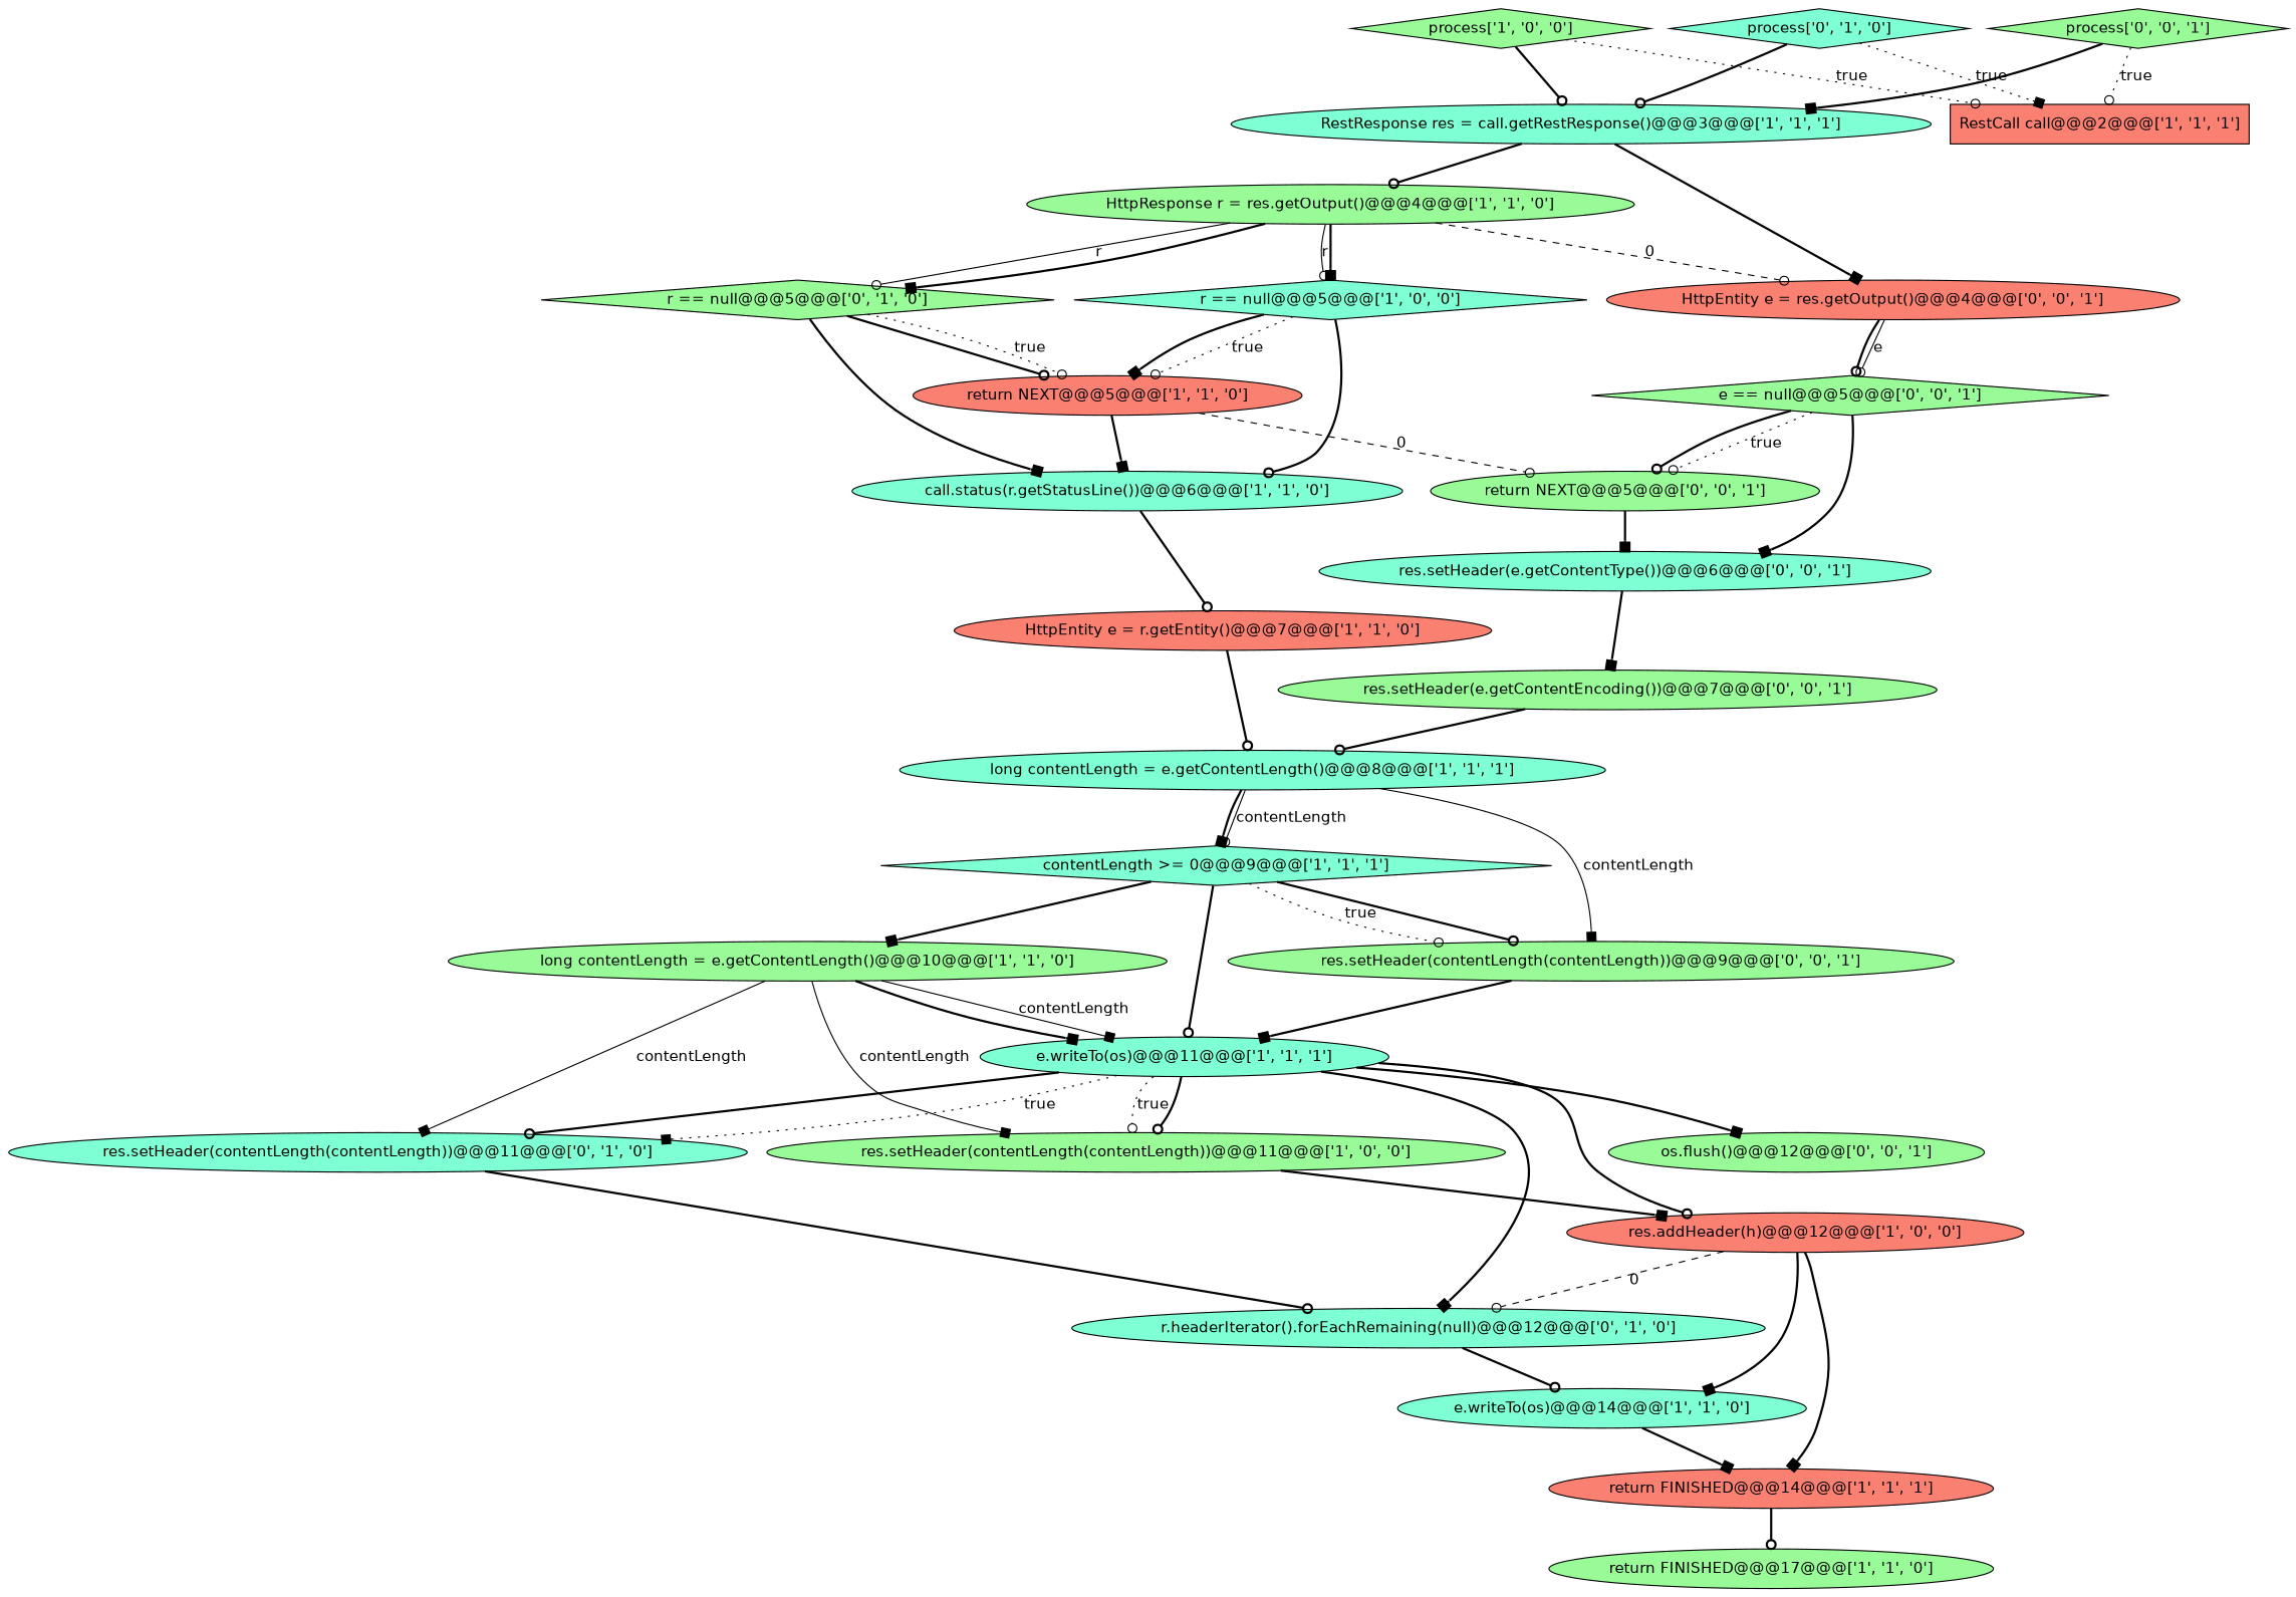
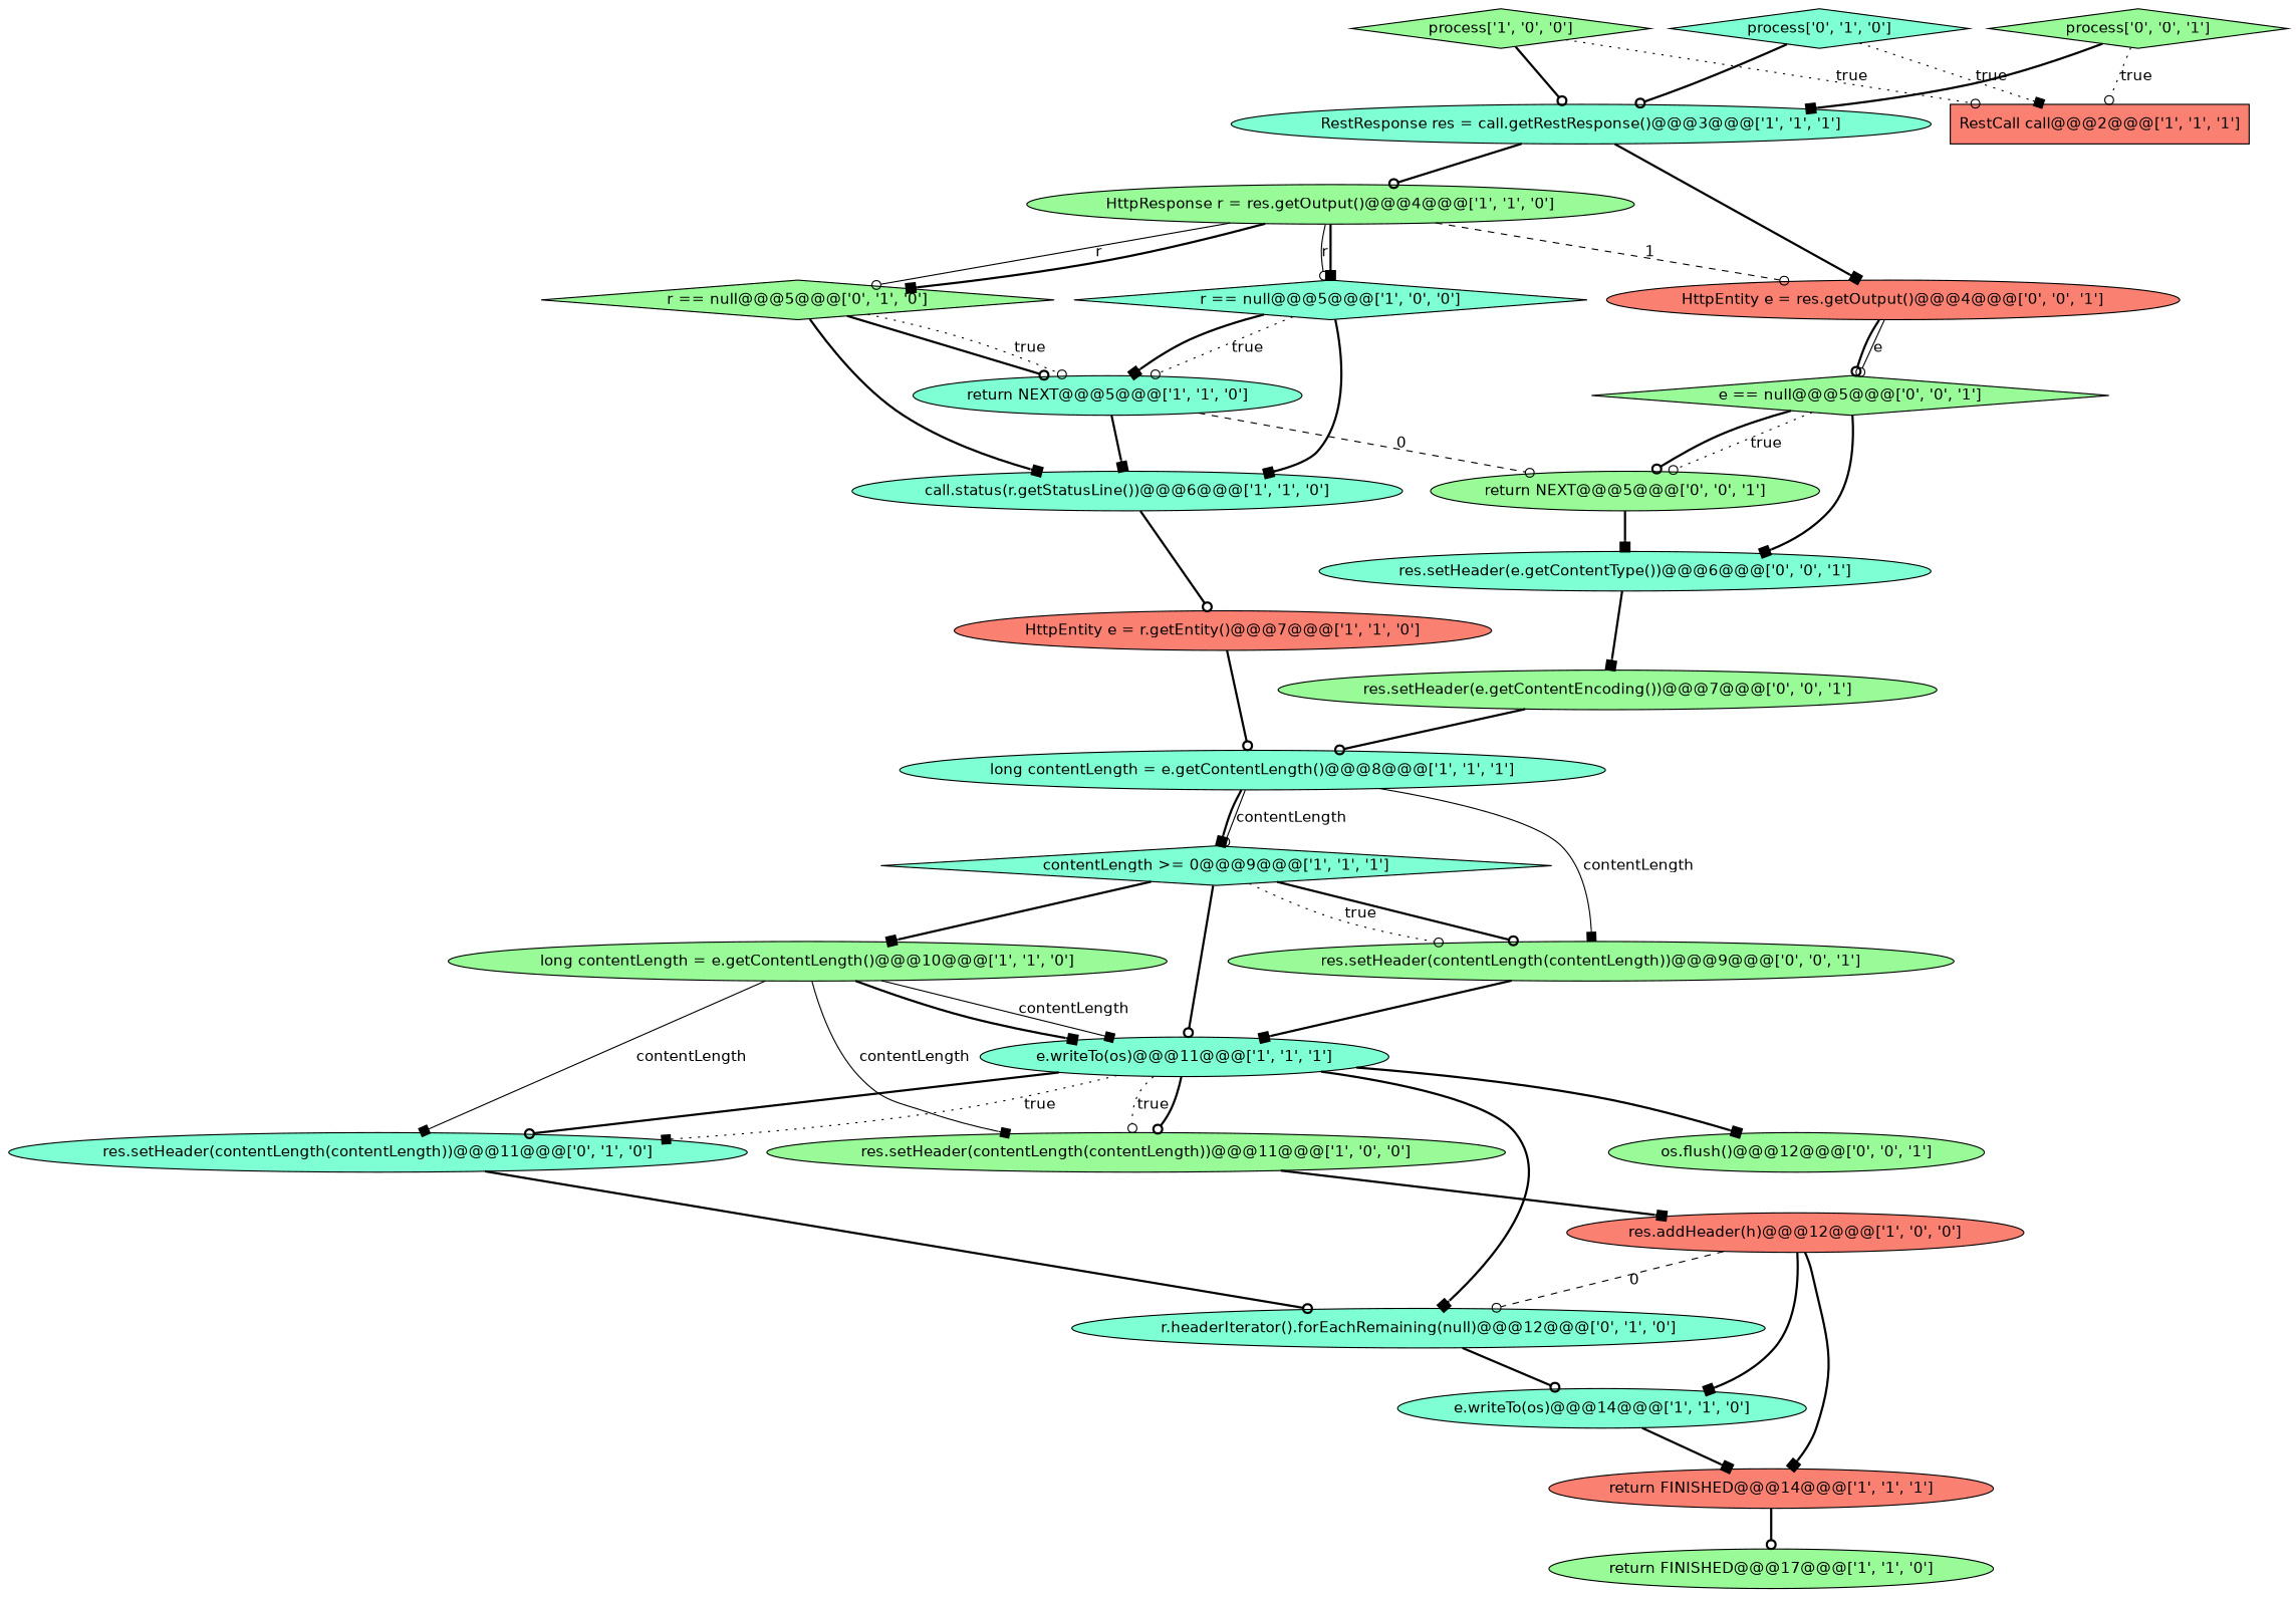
  digraph {
    fontname="DejaVu Sans"
    node [fillcolor=palegreen fontname="DejaVu Sans" shape=ellipse style=filled]
    edge [arrowhead=odot fontname="DejaVu Sans" style=bold]
    n1 [label="res.setHeader(e.getContentEncoding())@@@7@@@['0', '0', '1']"]
    n2 [fillcolor=aquamarine label="long contentLength = e.getContentLength()@@@8@@@['1', '1', '1']"]
    n3 [fillcolor=aquamarine label="contentLength >= 0@@@9@@@['1', '1', '1']" shape=diamond]
    n4 [label="res.setHeader(contentLength(contentLength))@@@9@@@['0', '0', '1']"]
    n5 [label="HttpResponse r = res.getOutput()@@@4@@@['1', '1', '0']"]
    n6 [fillcolor=aquamarine label="r == null@@@5@@@['1', '0', '0']" shape=diamond]
    n7 [label="r == null@@@5@@@['0', '1', '0']" shape=diamond]
    n8 [fillcolor=salmon label="HttpEntity e = res.getOutput()@@@4@@@['0', '0', '1']"]
-   n9 [fillcolor=salmon label="return NEXT@@@5@@@['1', '1', '0']"]
+   n9 [fillcolor=aquamarine label="return NEXT@@@5@@@['1', '1', '0']"]
    n10 [fillcolor=aquamarine label="call.status(r.getStatusLine())@@@6@@@['1', '1', '0']"]
    n11 [label="e == null@@@5@@@['0', '0', '1']" shape=diamond]
    n12 [label="os.flush()@@@12@@@['0', '0', '1']"]
    n13 [fillcolor=salmon label="return FINISHED@@@14@@@['1', '1', '1']"]
    n14 [label="return FINISHED@@@17@@@['1', '1', '0']"]
    n15 [label="long contentLength = e.getContentLength()@@@10@@@['1', '1', '0']"]
    n16 [fillcolor=aquamarine label="e.writeTo(os)@@@11@@@['1', '1', '1']"]
    n17 [fillcolor=aquamarine label="res.setHeader(contentLength(contentLength))@@@11@@@['0', '1', '0']"]
    n18 [label="res.setHeader(contentLength(contentLength))@@@11@@@['1', '0', '0']"]
    n19 [fillcolor=aquamarine label="r.headerIterator().forEachRemaining(null)@@@12@@@['0', '1', '0']"]
    n20 [fillcolor=salmon label="res.addHeader(h)@@@12@@@['1', '0', '0']"]
    n21 [label="return NEXT@@@5@@@['0', '0', '1']"]
    n22 [fillcolor=aquamarine label="res.setHeader(e.getContentType())@@@6@@@['0', '0', '1']"]
    n23 [fillcolor=aquamarine label="e.writeTo(os)@@@14@@@['1', '1', '0']"]
    n24 [fillcolor=salmon label="HttpEntity e = r.getEntity()@@@7@@@['1', '1', '0']"]
    n25 [fillcolor=aquamarine label="RestResponse res = call.getRestResponse()@@@3@@@['1', '1', '1']"]
    n26 [label="process['1', '0', '0']" shape=diamond]
    n27 [fillcolor=salmon label="RestCall call@@@2@@@['1', '1', '1']" shape=box]
    n28 [fillcolor=aquamarine label="process['0', '1', '0']" shape=diamond]
    n29 [label="process['0', '0', '1']" shape=diamond]
    n1 -> n2
    n2 -> n3 [arrowhead=box]
    n2 -> n3 [label=contentLength style=solid]
    n2 -> n4 [arrowhead=box label=contentLength style=solid]
    n3 -> n4
    n3 -> n4 [label=true style=dotted]
    n3 -> n15 [arrowhead=box]
    n3 -> n16
    n4 -> n16 [arrowhead=box]
    n5 -> n6 [arrowhead=box]
    n5 -> n6 [label=r style=solid]
    n5 -> n7 [label=r style=solid]
    n5 -> n7 [arrowhead=box]
-   n5 -> n8 [label=0 style=dashed]
+   n5 -> n8 [label=1 style=dashed]
    n6 -> n9 [arrowhead=box]
    n6 -> n9 [label=true style=dotted]
-   n6 -> n10
+   n6 -> n10 [arrowhead=box]
    n7 -> n9
    n7 -> n9 [label=true style=dotted]
    n7 -> n10 [arrowhead=box]
    n8 -> n11
    n8 -> n11 [label=e style=solid]
    n9 -> n10 [arrowhead=box]
    n9 -> n21 [label=0 style=dashed]
    n10 -> n24
    n11 -> n21 [label=true style=dotted]
    n11 -> n21
    n11 -> n22 [arrowhead=box]
    n13 -> n14
    n15 -> n16 [arrowhead=box label=contentLength style=solid]
    n15 -> n16 [arrowhead=box]
    n15 -> n17 [arrowhead=box label=contentLength style=solid]
    n15 -> n18 [arrowhead=box label=contentLength style=solid]
    n16 -> n12 [arrowhead=box]
    n16 -> n17 [arrowhead=box label=true style=dotted]
    n16 -> n17
    n16 -> n18 [label=true style=dotted]
    n16 -> n18
    n16 -> n19 [arrowhead=box]
-   n16 -> n20
    n17 -> n19
    n18 -> n20 [arrowhead=box]
    n19 -> n23
    n20 -> n13 [arrowhead=box]
    n20 -> n19 [label=0 style=dashed]
    n20 -> n23 [arrowhead=box]
    n21 -> n22 [arrowhead=box]
    n22 -> n1 [arrowhead=box]
    n23 -> n13 [arrowhead=box]
    n24 -> n2
    n25 -> n5
    n25 -> n8 [arrowhead=box]
    n26 -> n25
    n26 -> n27 [label=true style=dotted]
    n28 -> n25
    n28 -> n27 [arrowhead=box label=true style=dotted]
    n29 -> n25 [arrowhead=box]
    n29 -> n27 [label=true style=dotted]
  }
